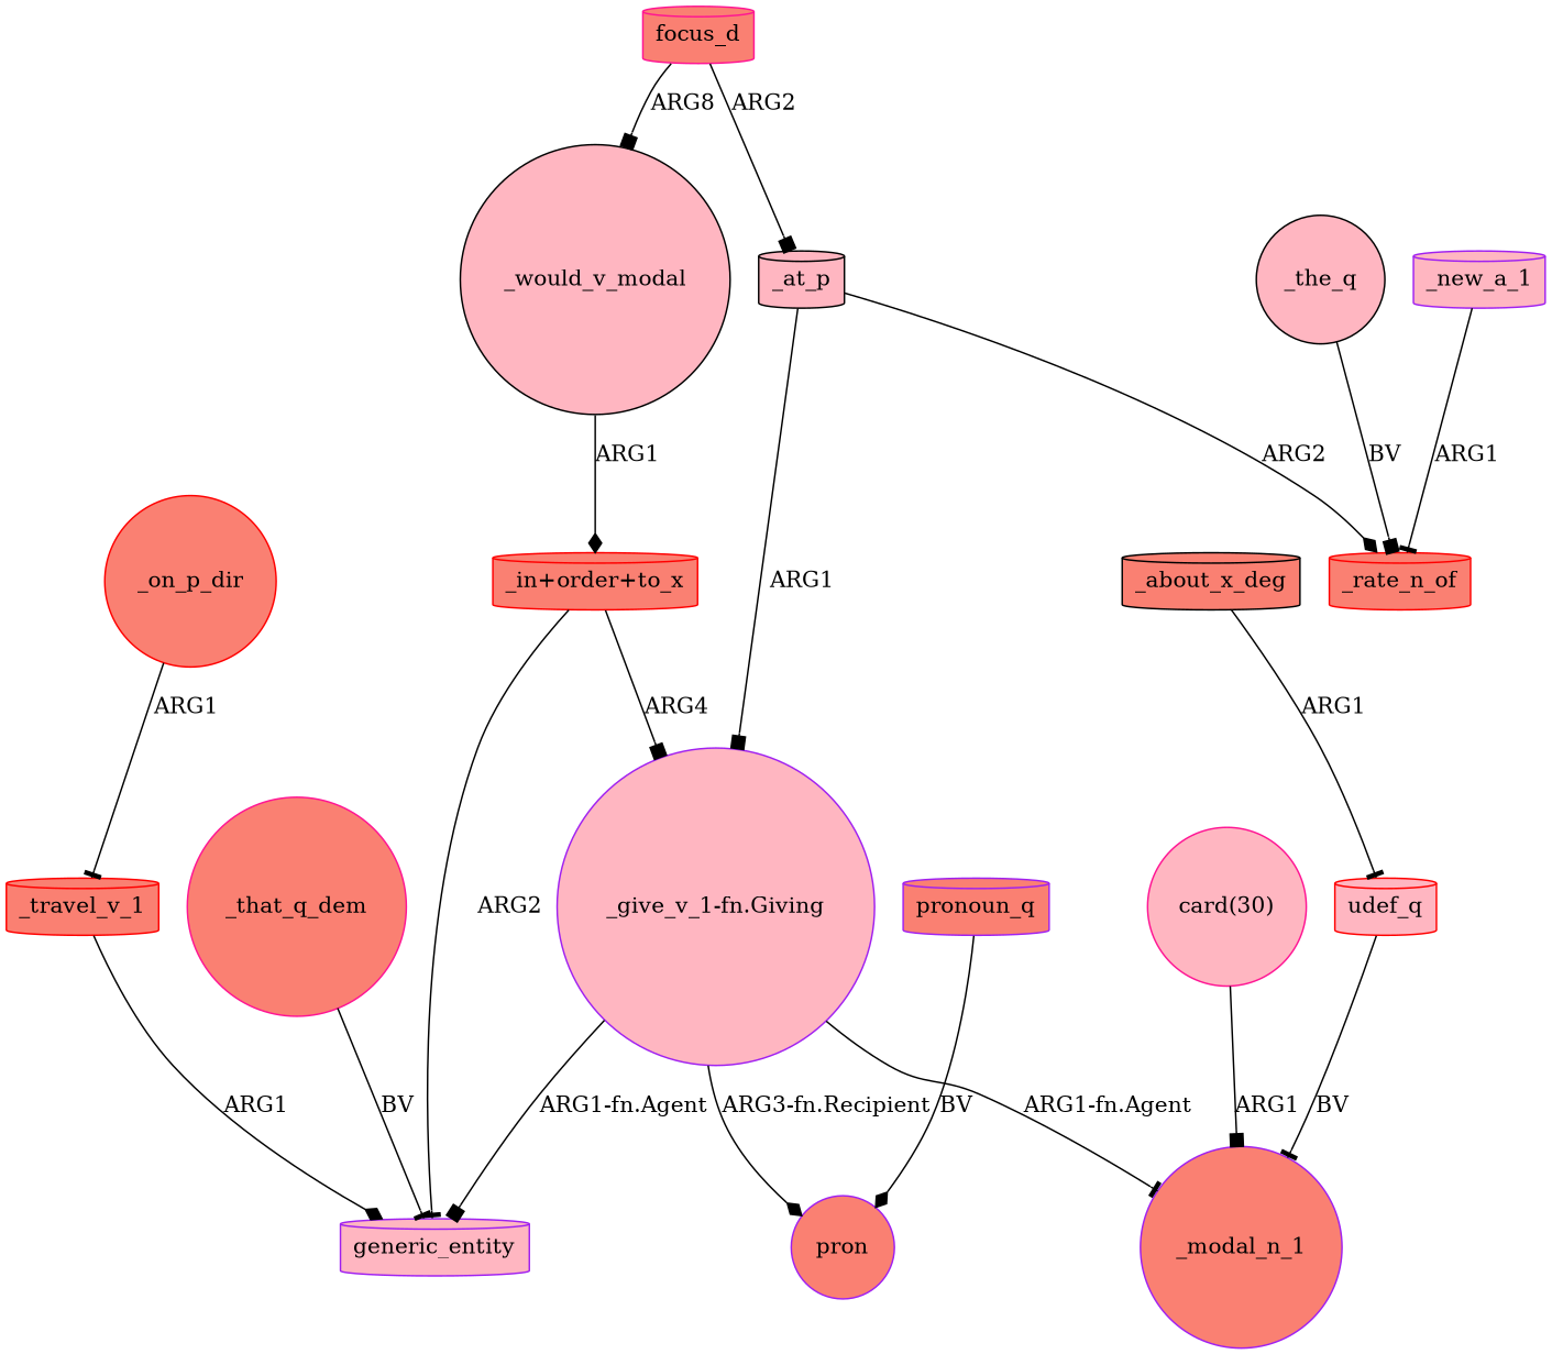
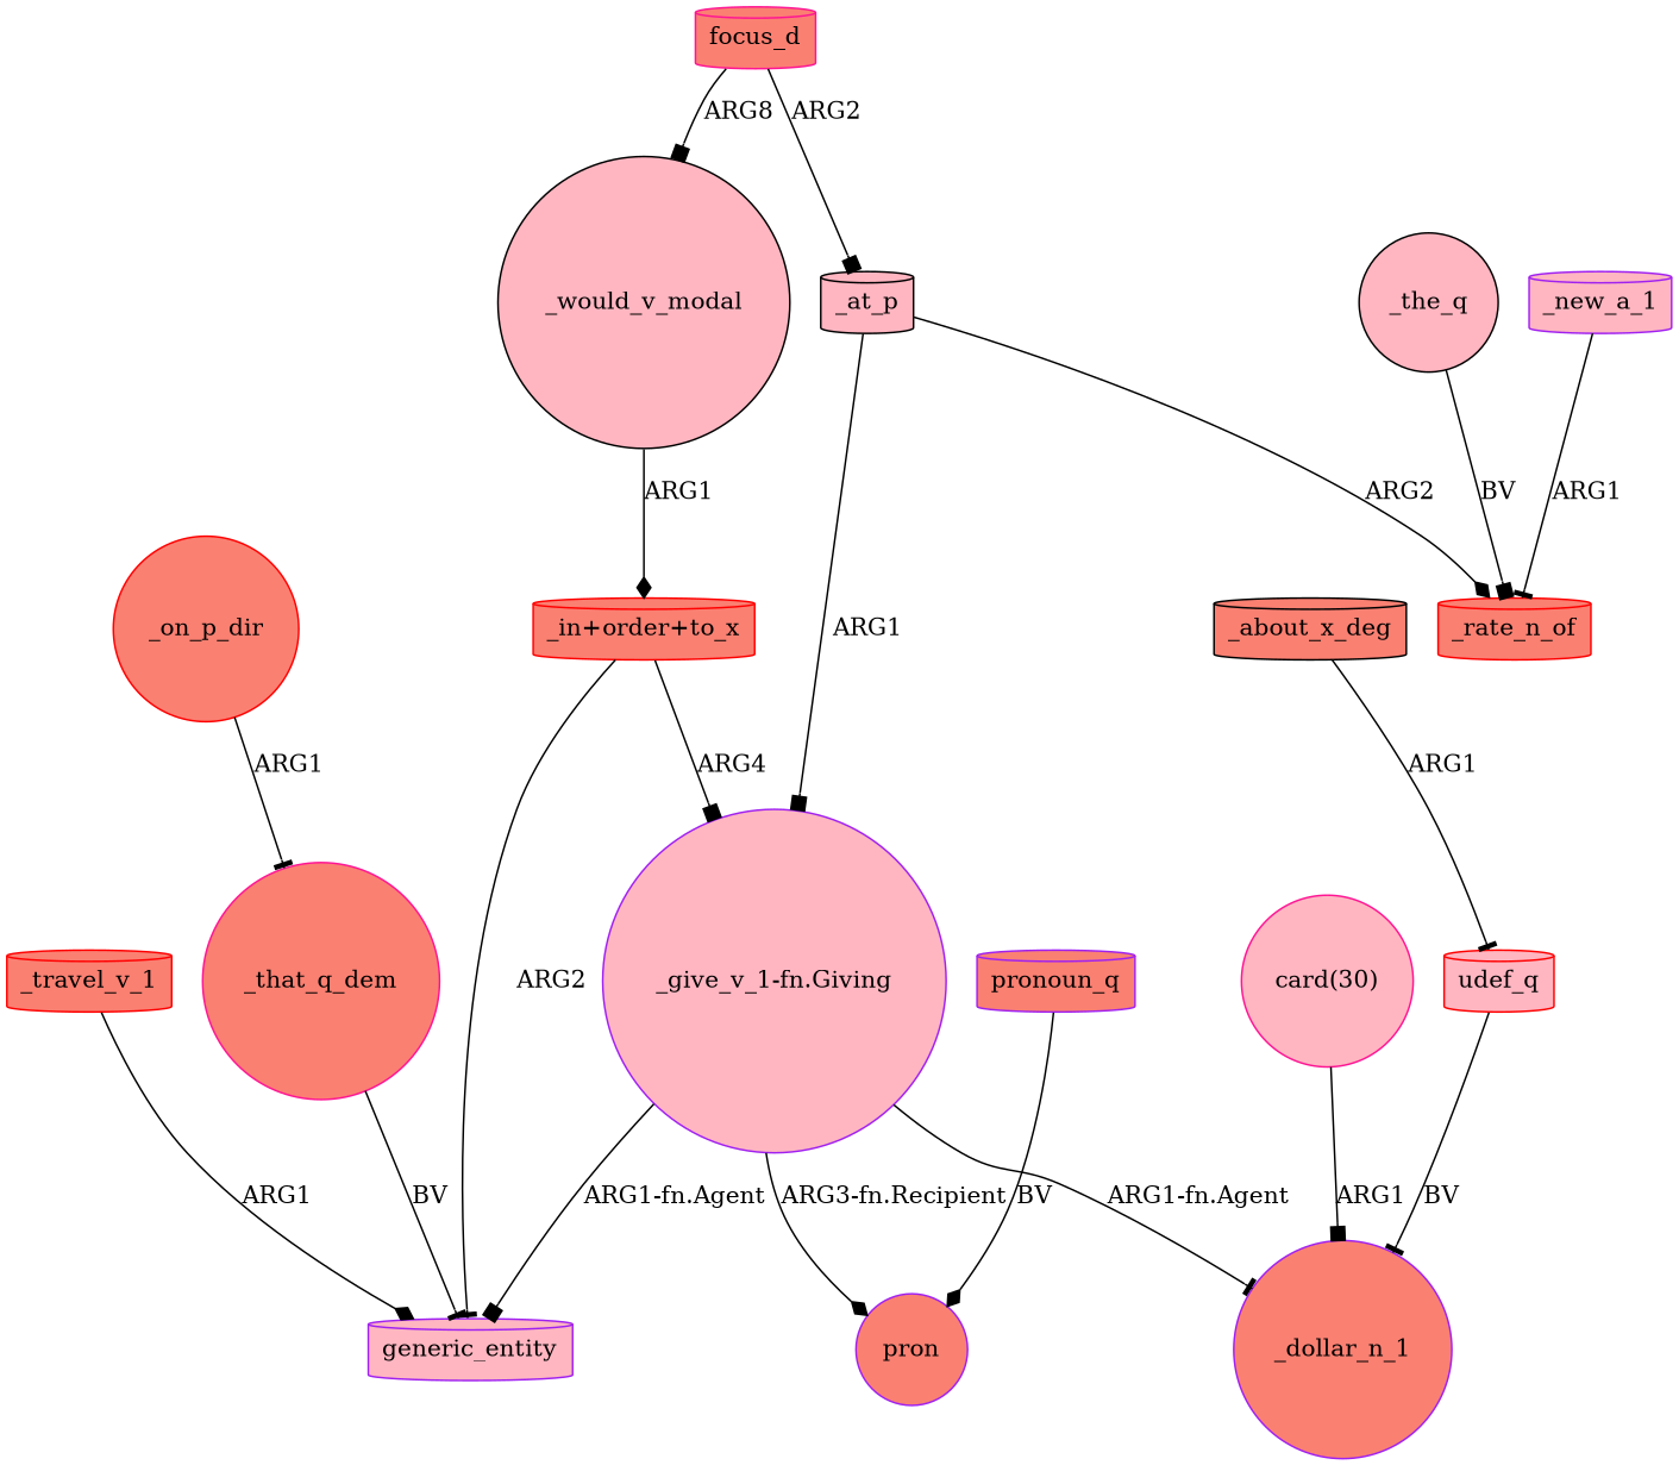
  digraph {
    node [color=purple fillcolor=salmon shape=cylinder style=filled]
    edge [arrowhead=tee]
    _on_p_dir [color=red shape=circle]
    _travel_v_1 [color=red]
    generic_entity [fillcolor=lightpink]
    _at_p [color=black fillcolor=lightpink]
    _rate_n_of [color=red]
    "_give_v_1-fn.Giving" [fillcolor=lightpink shape=circle]
-   _dollar_n_1 [shape=circle label=_modal_n_1]
+   _dollar_n_1 [shape=circle]
    pron [shape=circle]
    _new_a_1 [fillcolor=lightpink]
    "card(30)" [color=deeppink fillcolor=lightpink shape=circle]
    _that_q_dem [color=deeppink shape=circle]
    _would_v_modal [color=black fillcolor=lightpink shape=circle]
    "_in+order+to_x" [color=red]
    focus_d [color=deeppink]
    _about_x_deg [color=black]
    udef_q [color=red fillcolor=lightpink]
    _the_q [color=black fillcolor=lightpink shape=circle]
    pronoun_q
-   _on_p_dir -> _travel_v_1 [label=ARG1]
+   _on_p_dir -> _that_q_dem [label=ARG1]
    _travel_v_1 -> generic_entity [arrowhead=diamond label=ARG1]
    _at_p -> _rate_n_of [arrowhead=diamond label=ARG2]
    _at_p -> "_give_v_1-fn.Giving" [arrowhead=box label=ARG1]
    "_give_v_1-fn.Giving" -> generic_entity [arrowhead=box label="ARG1-fn.Agent"]
    "_give_v_1-fn.Giving" -> _dollar_n_1 [label="ARG1-fn.Agent"]
    "_give_v_1-fn.Giving" -> pron [arrowhead=diamond label="ARG3-fn.Recipient"]
    _new_a_1 -> _rate_n_of [label=ARG1]
    "card(30)" -> _dollar_n_1 [arrowhead=box label=ARG1]
    _that_q_dem -> generic_entity [label=BV]
    _would_v_modal -> "_in+order+to_x" [arrowhead=diamond label=ARG1]
    "_in+order+to_x" -> generic_entity [label=ARG2]
    "_in+order+to_x" -> "_give_v_1-fn.Giving" [arrowhead=box label=ARG4]
    focus_d -> _at_p [arrowhead=box label=ARG2]
    focus_d -> _would_v_modal [arrowhead=box label=ARG8]
    _about_x_deg -> udef_q [label=ARG1]
    udef_q -> _dollar_n_1 [label=BV]
    _the_q -> _rate_n_of [arrowhead=box label=BV]
    pronoun_q -> pron [arrowhead=diamond label=BV]
  }
